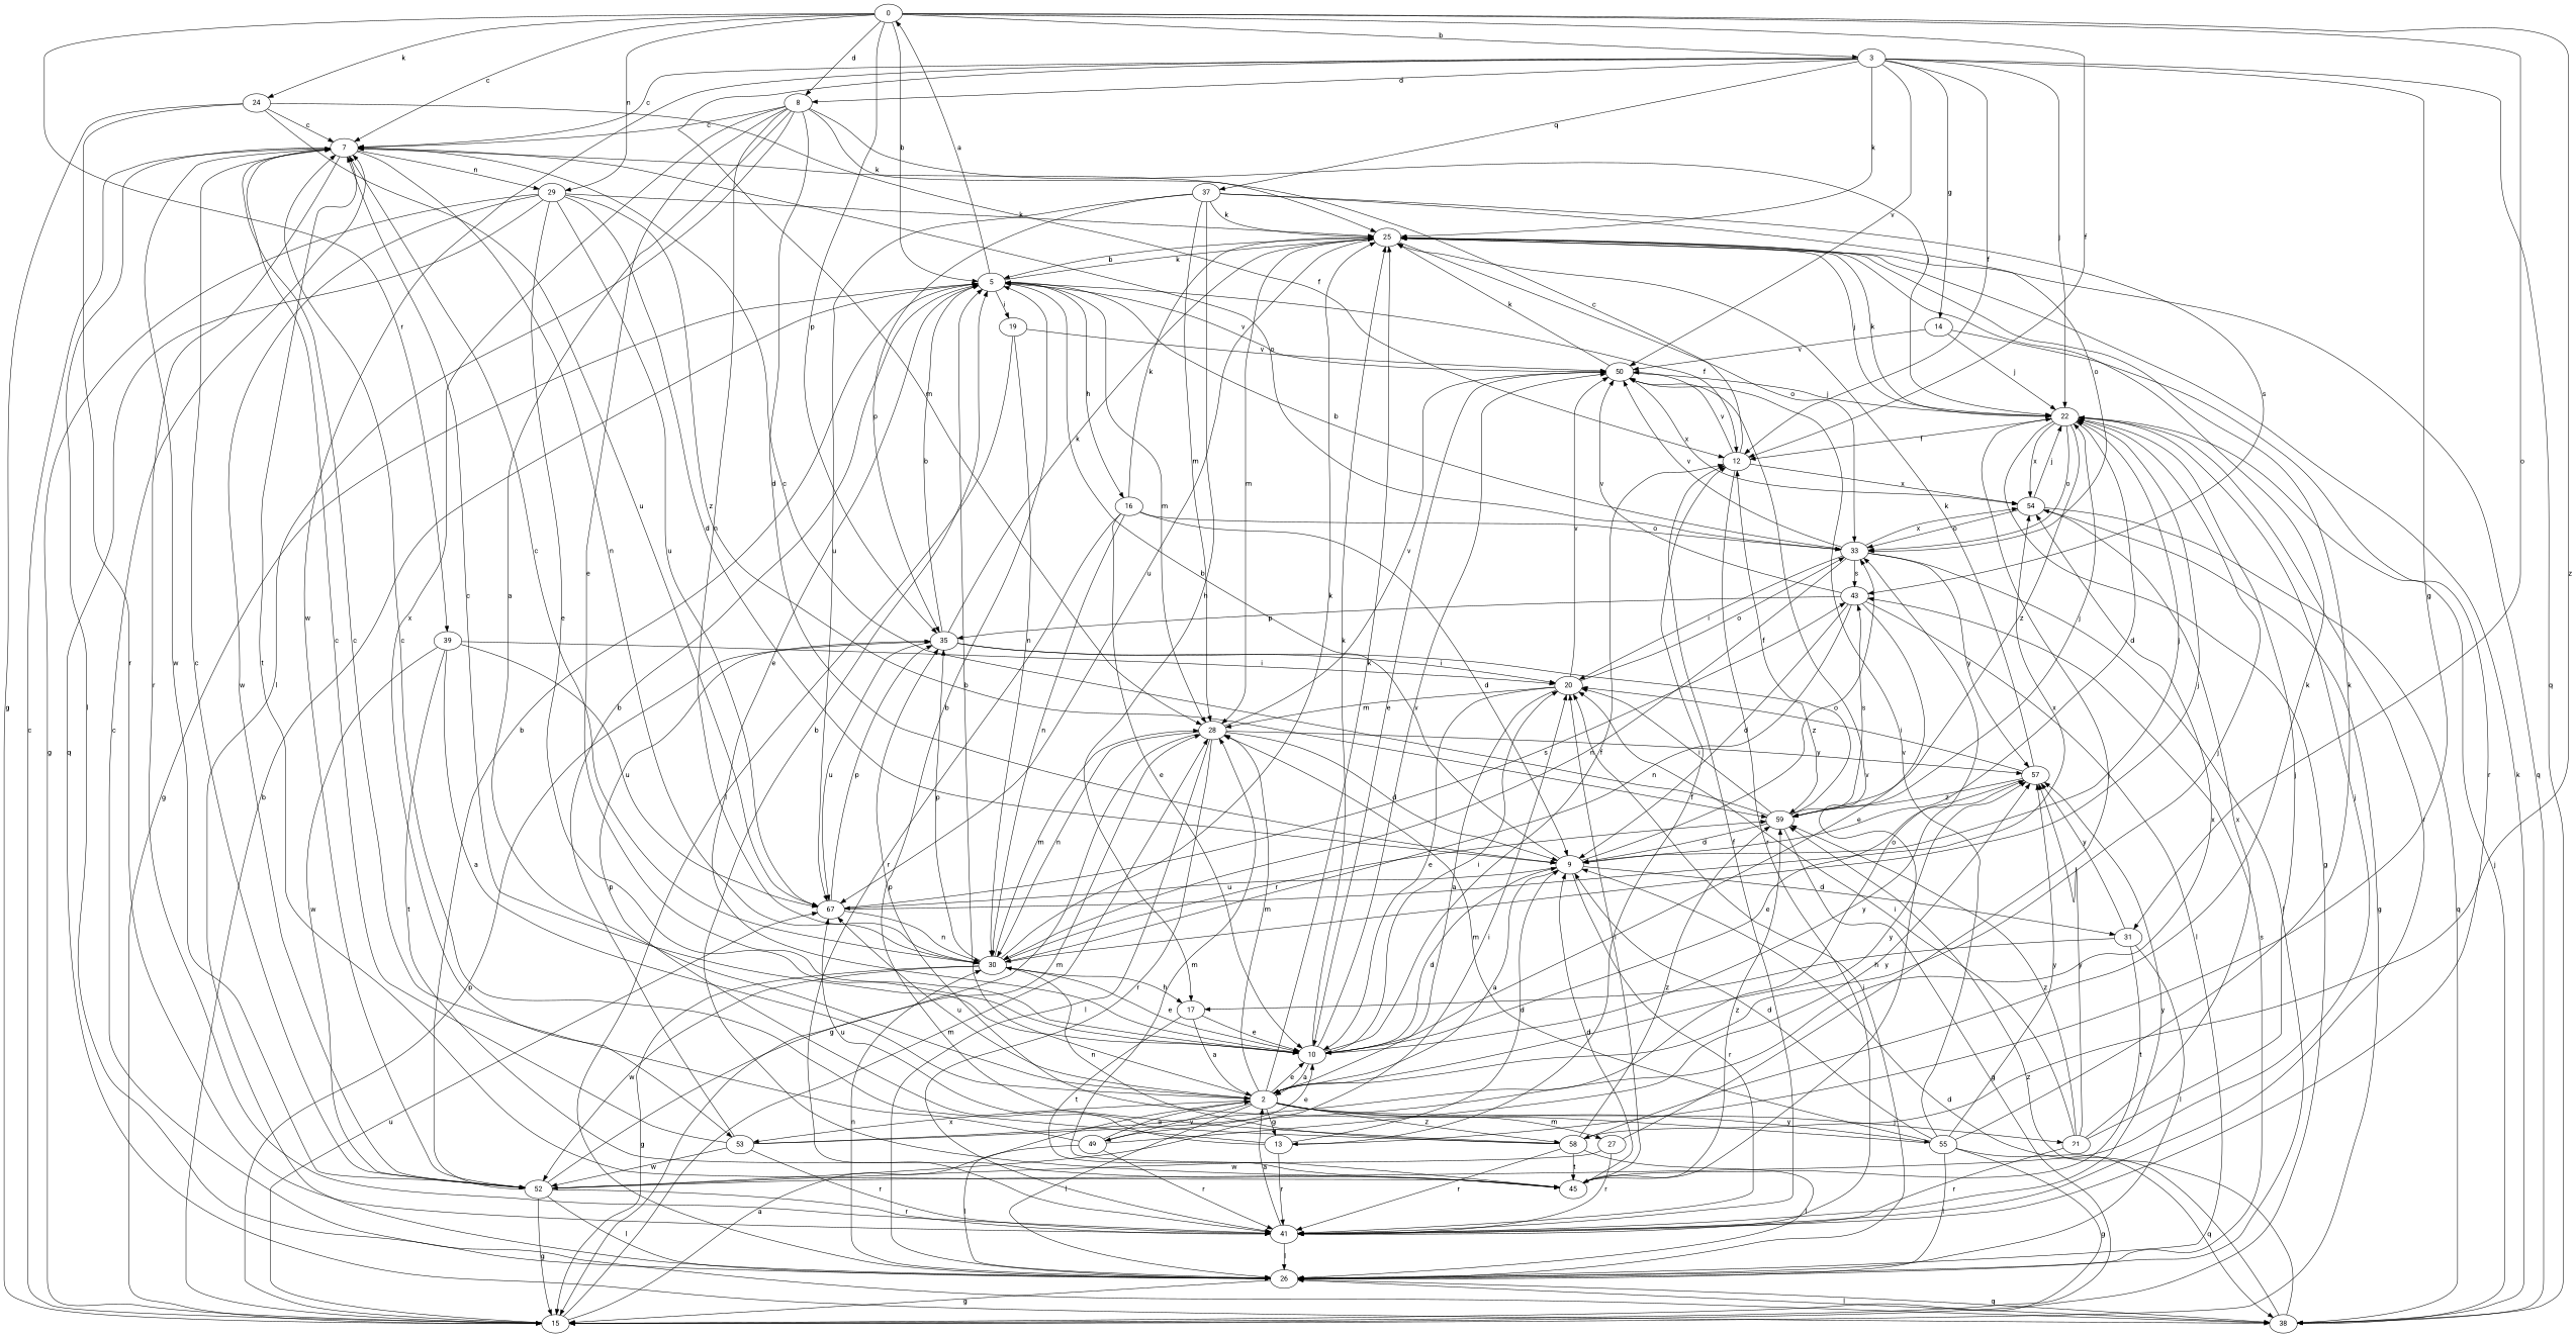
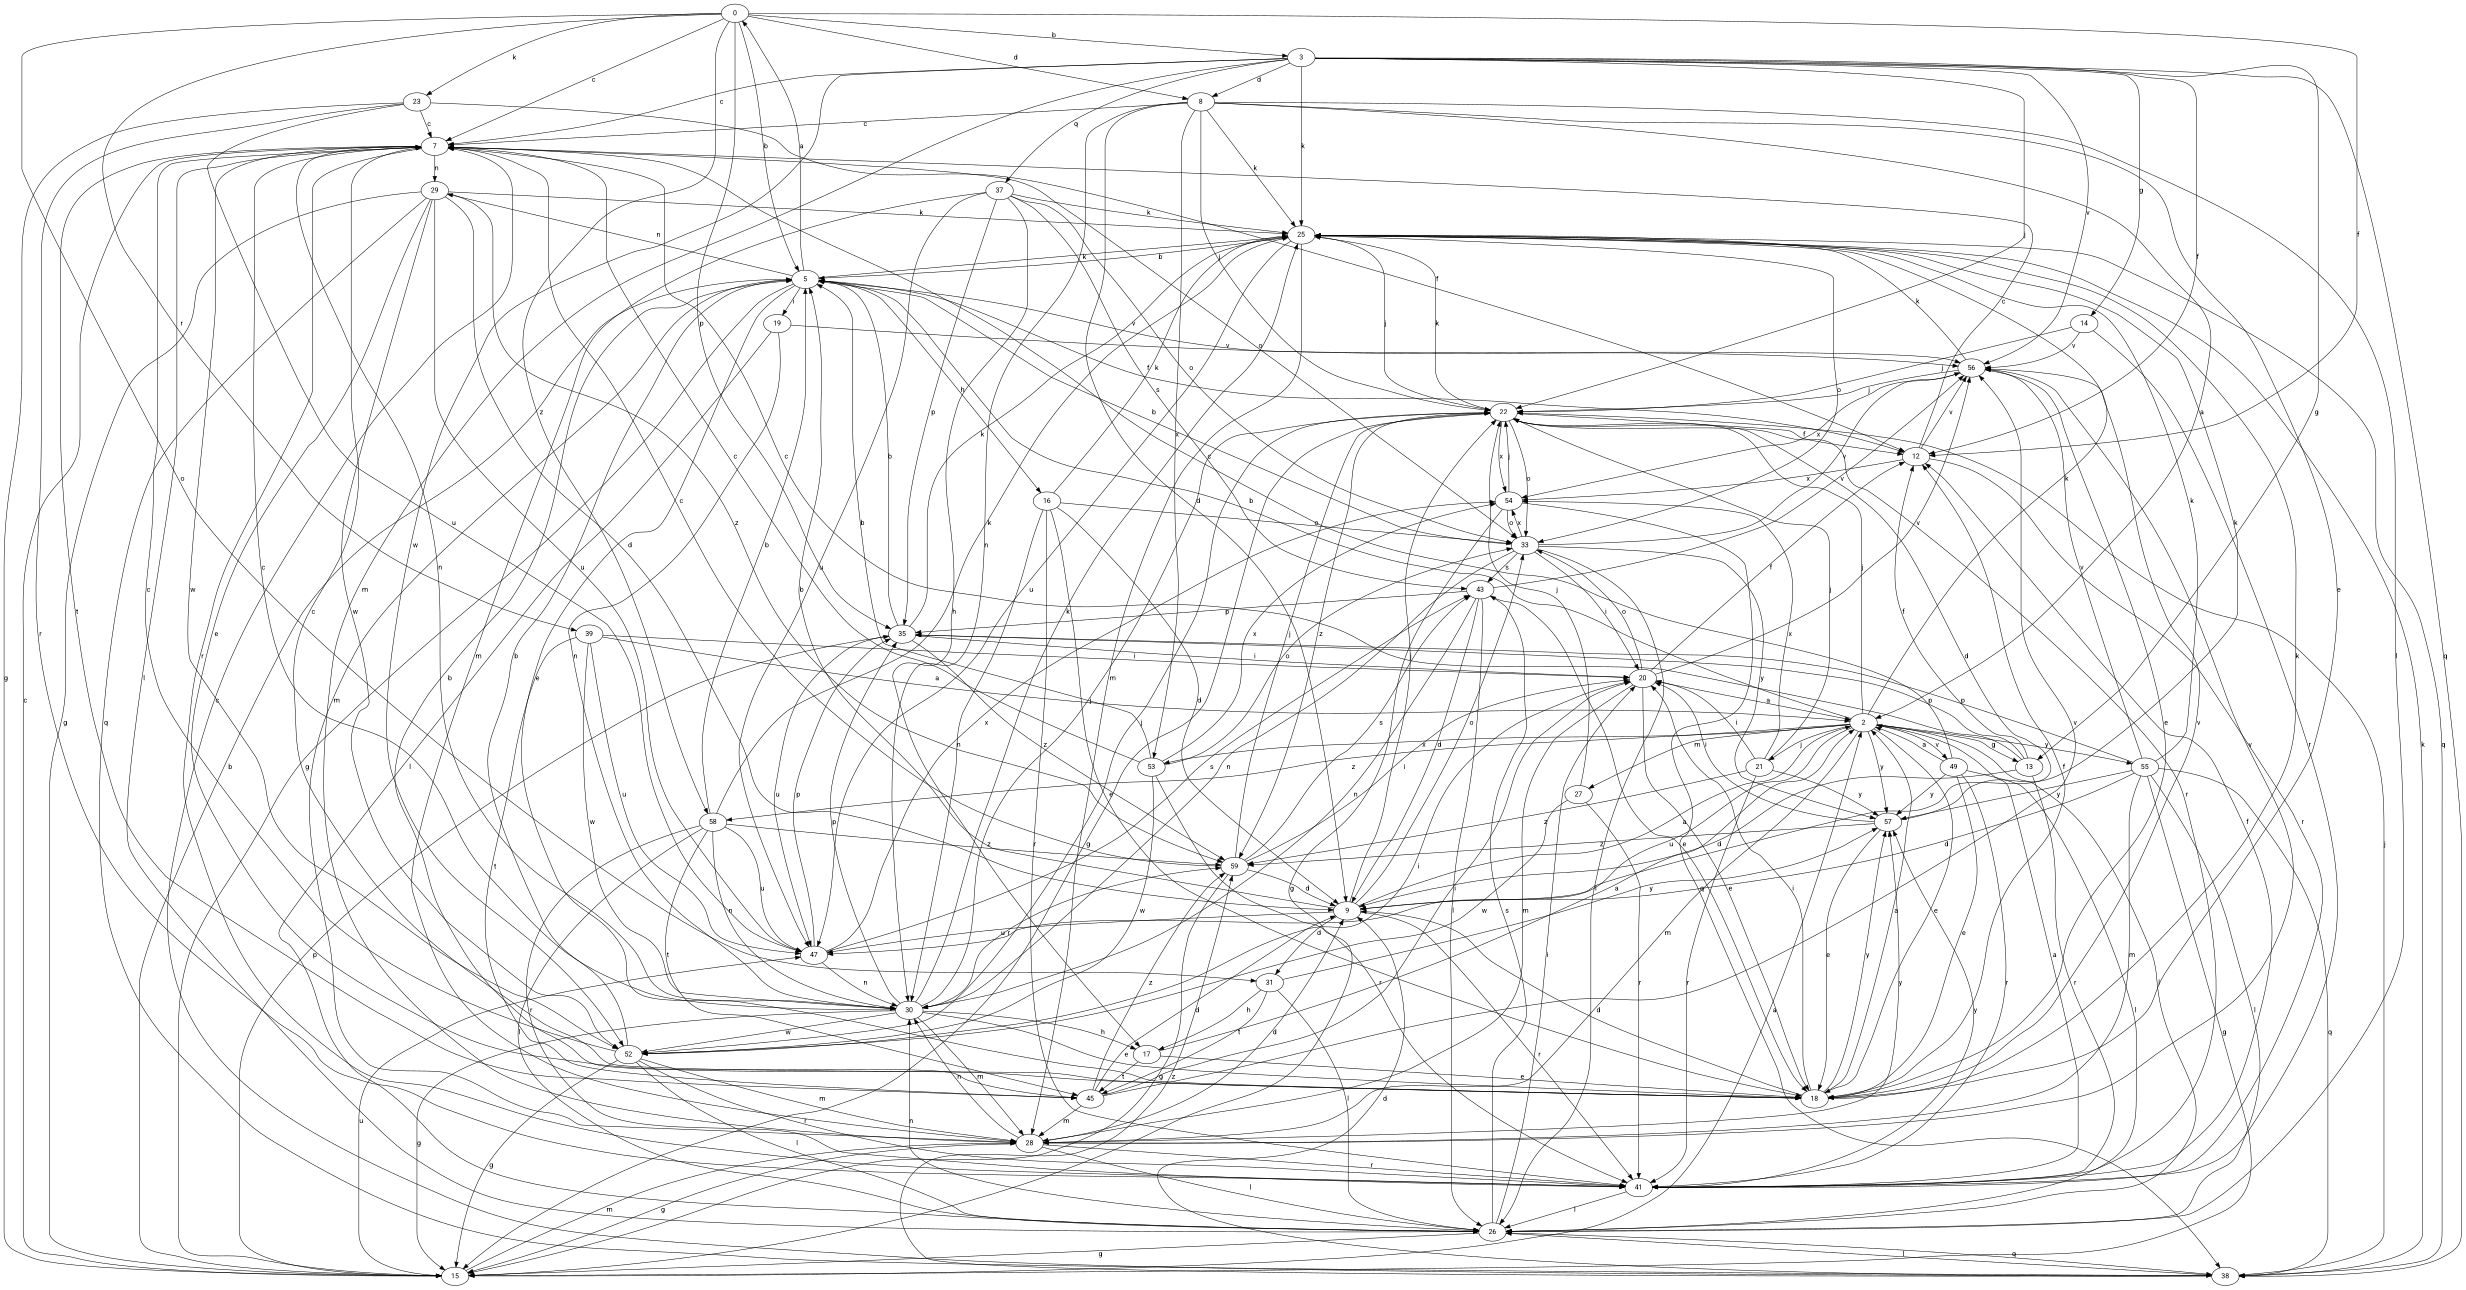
  strict digraph {
    fontname=Roboto
    node [fontname=Roboto]
    edge [fontname=Roboto]
    0
    3
    5
    7
    8
    12
-   23 [label=24]
+   23
    29
    31
    35
    39
    58
    13
    22
    25
    28
    14
    37
    38
-   50
+   50 [label=56]
    52
-   10
+   10 [label=18]
    15
    16
    19
    26
    30
    33
    41
    45
    2
    53
    9
    54
-   47 [label=67]
+   47
    59
    57
    17
    20
    21
    27
    49
    55
    43
    0 -> 3 [label=b]
    0 -> 5 [label=b]
    0 -> 7 [label=c]
    0 -> 8 [label=d]
    0 -> 12 [label=f]
    0 -> 23 [label=k]
-   0 -> 29 [label=n]
+   5 -> 29 [label=n]
    0 -> 31 [label=o]
    0 -> 35 [label=p]
    0 -> 39 [label=r]
    0 -> 58 [label=z]
    3 -> 7 [label=c]
    3 -> 8 [label=d]
    3 -> 12 [label=f]
    3 -> 13 [label=g]
    3 -> 22 [label=j]
    3 -> 25 [label=k]
    3 -> 28 [label=m]
    3 -> 14 [label=g]
    3 -> 37 [label=q]
    3 -> 38 [label=q]
    3 -> 50 [label=v]
    3 -> 52 [label=w]
    5 -> 0 [label=a]
    5 -> 12 [label=f]
    5 -> 25 [label=k]
    5 -> 28 [label=m]
    5 -> 50 [label=v]
    5 -> 10 [label=e]
    5 -> 15 [label=g]
    5 -> 16 [label=h]
    5 -> 19 [label=i]
    7 -> 29 [label=n]
    7 -> 52 [label=w]
    7 -> 26 [label=l]
    7 -> 30 [label=n]
    7 -> 33 [label=o]
    7 -> 41 [label=r]
    7 -> 45 [label=t]
    8 -> 7 [label=c]
    8 -> 22 [label=j]
    8 -> 25 [label=k]
    8 -> 10 [label=e]
    8 -> 26 [label=l]
    8 -> 30 [label=n]
    8 -> 2 [label=a]
    8 -> 53 [label=x]
    8 -> 9 [label=d]
    12 -> 7 [label=c]
    12 -> 50 [label=v]
    12 -> 41 [label=r]
    12 -> 54 [label=x]
    23 -> 7 [label=c]
    23 -> 12 [label=f]
    23 -> 15 [label=g]
    23 -> 41 [label=r]
    23 -> 47 [label=u]
    29 -> 25 [label=k]
    29 -> 38 [label=q]
    29 -> 52 [label=w]
    29 -> 10 [label=e]
    29 -> 15 [label=g]
    29 -> 9 [label=d]
    29 -> 47 [label=u]
    29 -> 59 [label=z]
    31 -> 26 [label=l]
    31 -> 45 [label=t]
    31 -> 57 [label=y]
    31 -> 17 [label=h]
    35 -> 5 [label=b]
    35 -> 25 [label=k]
    35 -> 47 [label=u]
    35 -> 59 [label=z]
    35 -> 20 [label=i]
-   39 -> 52 [label=w]
+   39 -> 30 [label=w]
    39 -> 45 [label=t]
    39 -> 2 [label=a]
    39 -> 47 [label=u]
    39 -> 20 [label=i]
    58 -> 5 [label=b]
    58 -> 25 [label=k]
    58 -> 26 [label=l]
    58 -> 30 [label=n]
    58 -> 41 [label=r]
    58 -> 45 [label=t]
    58 -> 47 [label=u]
    58 -> 59 [label=z]
    13 -> 7 [label=c]
    13 -> 12 [label=f]
    13 -> 35 [label=p]
    13 -> 41 [label=r]
    13 -> 9 [label=d]
    22 -> 12 [label=f]
    22 -> 25 [label=k]
    22 -> 15 [label=g]
    22 -> 33 [label=o]
    22 -> 41 [label=r]
    22 -> 9 [label=d]
    22 -> 54 [label=x]
    22 -> 59 [label=z]
    25 -> 5 [label=b]
    25 -> 22 [label=j]
    25 -> 28 [label=m]
    25 -> 38 [label=q]
    25 -> 33 [label=o]
    25 -> 47 [label=u]
    28 -> 50 [label=v]
    28 -> 15 [label=g]
    28 -> 26 [label=l]
    28 -> 30 [label=n]
    28 -> 41 [label=r]
    28 -> 9 [label=d]
    28 -> 57 [label=y]
    14 -> 22 [label=j]
    14 -> 50 [label=v]
    14 -> 41 [label=r]
    37 -> 35 [label=p]
    37 -> 25 [label=k]
    37 -> 28 [label=m]
    37 -> 33 [label=o]
    37 -> 47 [label=u]
    37 -> 17 [label=h]
    37 -> 43 [label=s]
    38 -> 7 [label=c]
    38 -> 22 [label=j]
    38 -> 25 [label=k]
    38 -> 26 [label=l]
    38 -> 9 [label=d]
    38 -> 59 [label=z]
    50 -> 22 [label=j]
    50 -> 25 [label=k]
    50 -> 10 [label=e]
    50 -> 54 [label=x]
    52 -> 5 [label=b]
    52 -> 7 [label=c]
    52 -> 22 [label=j]
    52 -> 28 [label=m]
    52 -> 15 [label=g]
    52 -> 26 [label=l]
    52 -> 41 [label=r]
    52 -> 20 [label=i]
    10 -> 7 [label=c]
    10 -> 12 [label=f]
    10 -> 25 [label=k]
    10 -> 50 [label=v]
    10 -> 2 [label=a]
    10 -> 9 [label=d]
    10 -> 57 [label=y]
    10 -> 20 [label=i]
    15 -> 5 [label=b]
    15 -> 7 [label=c]
    15 -> 35 [label=p]
    15 -> 28 [label=m]
    15 -> 2 [label=a]
    15 -> 47 [label=u]
    16 -> 25 [label=k]
    16 -> 10 [label=e]
    16 -> 30 [label=n]
    16 -> 33 [label=o]
    16 -> 41 [label=r]
    16 -> 9 [label=d]
    19 -> 50 [label=v]
    19 -> 26 [label=l]
    19 -> 30 [label=n]
    26 -> 38 [label=q]
    26 -> 15 [label=g]
    26 -> 30 [label=n]
    26 -> 20 [label=i]
    26 -> 43 [label=s]
    30 -> 7 [label=c]
    30 -> 35 [label=p]
    30 -> 22 [label=j]
    30 -> 25 [label=k]
    30 -> 28 [label=m]
    30 -> 52 [label=w]
    30 -> 10 [label=e]
    30 -> 15 [label=g]
    30 -> 59 [label=r]
    30 -> 17 [label=h]
    33 -> 5 [label=b]
    33 -> 50 [label=v]
    33 -> 26 [label=l]
    33 -> 30 [label=n]
    33 -> 54 [label=x]
    33 -> 57 [label=y]
    33 -> 20 [label=i]
    33 -> 43 [label=s]
    41 -> 12 [label=f]
    41 -> 26 [label=l]
    41 -> 2 [label=a]
    41 -> 57 [label=y]
    45 -> 5 [label=b]
    45 -> 28 [label=m]
    45 -> 50 [label=v]
    45 -> 9 [label=d]
    45 -> 59 [label=z]
    45 -> 20 [label=i]
    2 -> 5 [label=b]
    2 -> 58 [label=z]
    2 -> 13 [label=g]
    2 -> 22 [label=j]
    2 -> 25 [label=k]
    2 -> 28 [label=m]
    2 -> 10 [label=e]
    2 -> 26 [label=l]
    2 -> 53 [label=x]
    2 -> 47 [label=u]
    2 -> 57 [label=y]
    2 -> 21 [label=j]
    2 -> 27 [label=m]
    2 -> 49 [label=v]
    2 -> 55 [label=y]
    53 -> 5 [label=b]
    53 -> 7 [label=c]
    53 -> 52 [label=w]
    53 -> 33 [label=o]
    53 -> 41 [label=r]
    53 -> 54 [label=x]
    9 -> 5 [label=b]
    9 -> 31 [label=d]
    9 -> 22 [label=j]
    9 -> 33 [label=o]
    9 -> 41 [label=r]
    9 -> 2 [label=a]
    9 -> 47 [label=u]
    54 -> 22 [label=j]
    54 -> 38 [label=q]
    54 -> 15 [label=g]
    54 -> 33 [label=o]
    47 -> 35 [label=p]
    47 -> 30 [label=n]
    47 -> 54 [label=x]
    47 -> 43 [label=s]
    59 -> 7 [label=c]
-   59 -> 12 [label=f]
+   20 -> 12 [label=f]
    59 -> 22 [label=j]
    59 -> 15 [label=g]
    59 -> 9 [label=d]
    59 -> 20 [label=i]
    59 -> 43 [label=s]
    57 -> 25 [label=k]
    57 -> 10 [label=e]
    57 -> 59 [label=z]
    57 -> 20 [label=i]
    17 -> 10 [label=e]
    17 -> 45 [label=t]
    17 -> 2 [label=a]
    20 -> 28 [label=m]
    20 -> 50 [label=v]
    20 -> 10 [label=e]
    20 -> 33 [label=o]
    20 -> 2 [label=a]
    21 -> 22 [label=j]
    21 -> 41 [label=r]
    21 -> 54 [label=x]
    21 -> 59 [label=z]
    21 -> 57 [label=y]
    21 -> 20 [label=i]
    27 -> 22 [label=j]
    27 -> 52 [label=w]
    27 -> 41 [label=r]
    49 -> 7 [label=c]
    49 -> 10 [label=e]
    49 -> 26 [label=l]
    49 -> 41 [label=r]
    49 -> 2 [label=a]
    49 -> 57 [label=y]
    55 -> 35 [label=p]
    55 -> 25 [label=k]
    55 -> 28 [label=m]
    55 -> 38 [label=q]
    55 -> 50 [label=v]
    55 -> 15 [label=g]
    55 -> 26 [label=l]
    55 -> 9 [label=d]
    55 -> 57 [label=y]
    43 -> 35 [label=p]
    43 -> 50 [label=v]
    43 -> 10 [label=e]
    43 -> 26 [label=l]
    43 -> 30 [label=n]
    43 -> 9 [label=d]
  }
